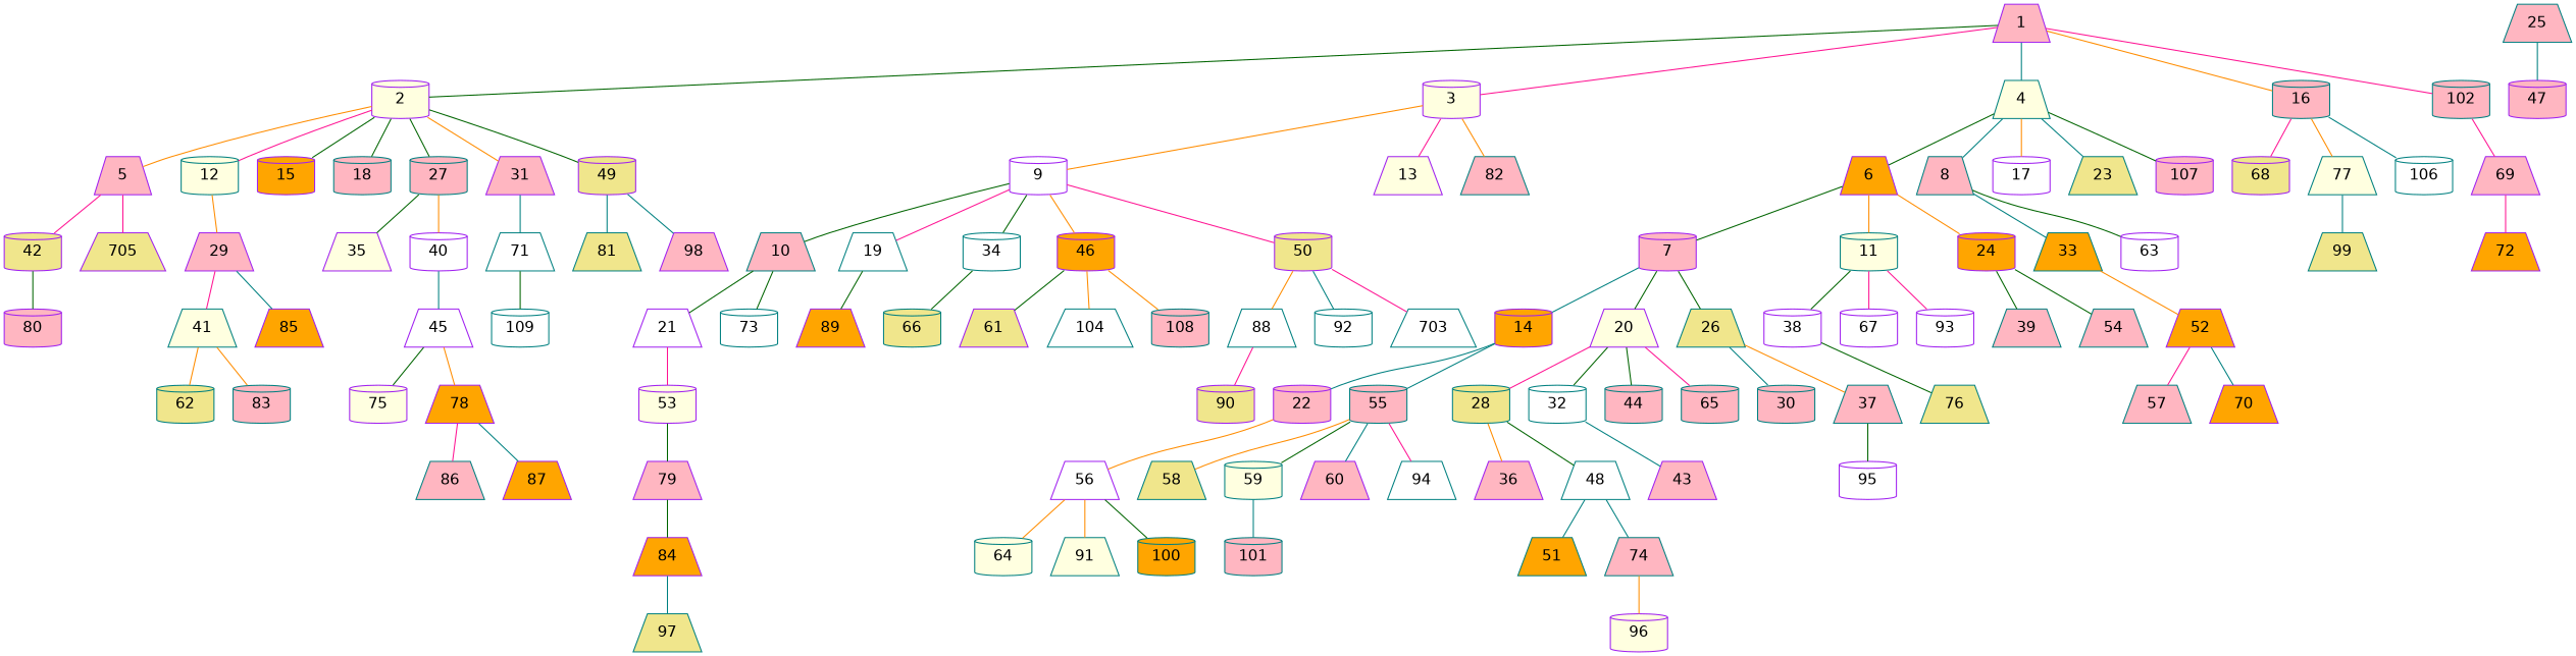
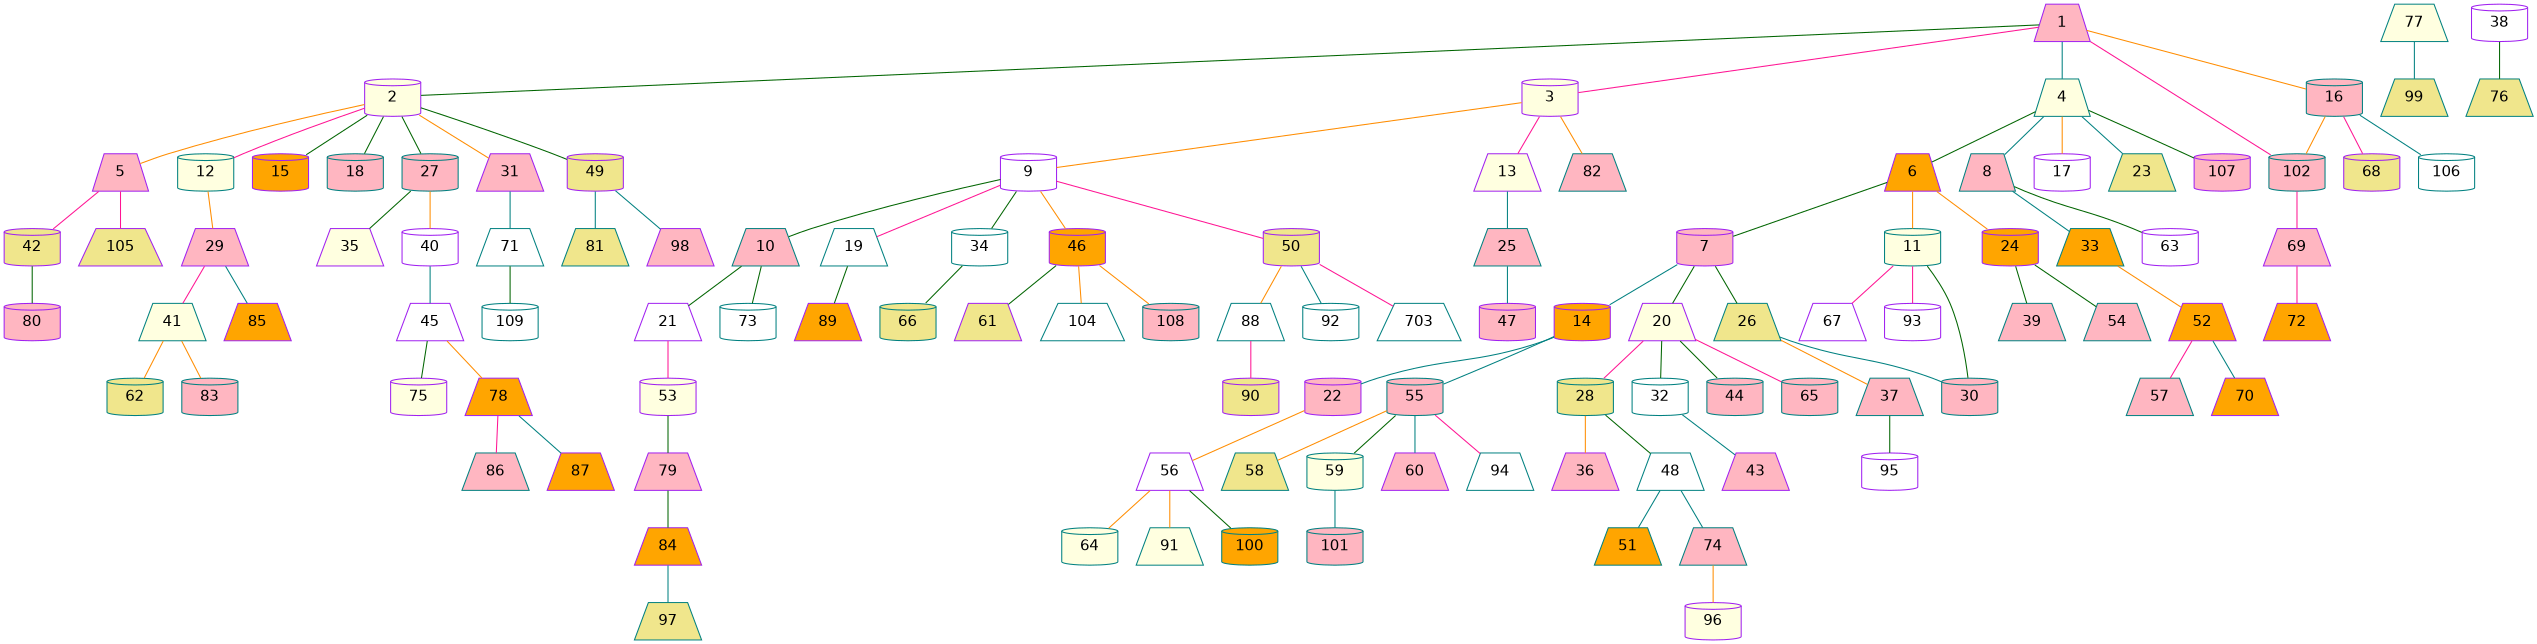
  graph {
    fontname="DejaVu Sans"
    node [color=teal fillcolor=lightpink fontname="DejaVu Sans" shape=trapezium style=filled]
    edge [color=darkgreen fontname="DejaVu Sans"]
    1 [color=purple]
    2 [color=purple fillcolor=lightyellow shape=cylinder]
    3 [color=purple fillcolor=lightyellow shape=cylinder]
    4 [fillcolor=lightyellow]
    16 [shape=cylinder]
    102 [shape=cylinder]
    5 [color=purple]
    12 [fillcolor=lightyellow shape=cylinder]
    15 [color=purple fillcolor=orange shape=cylinder]
    18 [shape=cylinder]
    27 [shape=cylinder]
    31 [color=purple]
    49 [color=purple fillcolor=khaki shape=cylinder]
    9 [color=purple fillcolor=white shape=cylinder]
    13 [color=purple fillcolor=lightyellow]
    82
    6 [color=purple fillcolor=orange]
    8
    17 [color=purple fillcolor=white shape=cylinder]
    23 [fillcolor=khaki]
    107 [color=purple shape=cylinder]
    68 [color=purple fillcolor=khaki shape=cylinder]
    77 [fillcolor=lightyellow]
    106 [fillcolor=white shape=cylinder]
    69 [color=purple]
    42 [color=purple fillcolor=khaki shape=cylinder]
-   105 [color=purple fillcolor=khaki label=705]
+   105 [color=purple fillcolor=khaki]
    29 [color=purple]
    35 [color=purple fillcolor=lightyellow]
    40 [color=purple fillcolor=white shape=cylinder]
    71 [fillcolor=white]
    81 [fillcolor=khaki]
    98 [color=purple]
    10
    19 [fillcolor=white]
    34 [fillcolor=white shape=cylinder]
    46 [color=purple fillcolor=orange shape=cylinder]
    50 [color=purple fillcolor=khaki shape=cylinder]
    25
    7 [color=purple shape=cylinder]
    11 [fillcolor=lightyellow shape=cylinder]
    24 [color=purple fillcolor=orange shape=cylinder]
    33 [fillcolor=orange]
    63 [color=purple fillcolor=white shape=cylinder]
    80 [color=purple shape=cylinder]
    14 [color=purple fillcolor=orange shape=cylinder]
    20 [color=purple fillcolor=lightyellow]
    26 [fillcolor=khaki]
    38 [color=purple fillcolor=white shape=cylinder]
-   67 [color=purple fillcolor=white shape=cylinder]
+   67 [color=purple fillcolor=white]
    93 [color=purple fillcolor=white shape=cylinder]
    39
    54
    22 [color=purple shape=cylinder]
    55 [shape=cylinder]
    28 [fillcolor=khaki shape=cylinder]
    32 [fillcolor=white shape=cylinder]
    44 [shape=cylinder]
    65 [shape=cylinder]
    30 [shape=cylinder]
    37
    52 [color=purple fillcolor=orange]
    21 [color=purple fillcolor=white]
    73 [fillcolor=white shape=cylinder]
    89 [color=purple fillcolor=orange]
    66 [fillcolor=khaki shape=cylinder]
    61 [color=purple fillcolor=khaki]
    104 [fillcolor=white]
    108 [shape=cylinder]
    88 [fillcolor=white]
    92 [fillcolor=white shape=cylinder]
    n72 [fillcolor=white label=703]
    53 [color=purple fillcolor=lightyellow shape=cylinder]
    76 [fillcolor=khaki]
    41 [fillcolor=lightyellow]
    85 [color=purple fillcolor=orange]
    47 [color=purple shape=cylinder]
    56 [color=purple fillcolor=white]
    58 [fillcolor=khaki]
    59 [fillcolor=lightyellow shape=cylinder]
    60 [color=purple]
    94 [fillcolor=white]
    72 [color=purple fillcolor=orange]
    99 [fillcolor=khaki]
    36 [color=purple]
    48 [fillcolor=white]
    43 [color=purple]
    79 [color=purple]
    64 [fillcolor=lightyellow shape=cylinder]
    91 [fillcolor=lightyellow]
    100 [fillcolor=orange shape=cylinder]
    95 [color=purple fillcolor=white shape=cylinder]
    45 [color=purple fillcolor=white]
    51 [fillcolor=orange]
    74
    62 [fillcolor=khaki shape=cylinder]
    83 [shape=cylinder]
    109 [fillcolor=white shape=cylinder]
    57
    70 [color=purple fillcolor=orange]
    75 [color=purple fillcolor=lightyellow shape=cylinder]
    78 [color=purple fillcolor=orange]
    86
    87 [color=purple fillcolor=orange]
    96 [color=purple fillcolor=lightyellow shape=cylinder]
    90 [color=purple fillcolor=khaki shape=cylinder]
    84 [color=purple fillcolor=orange]
    101 [shape=cylinder]
    97 [fillcolor=khaki]
    1 -- 2
    1 -- 3 [color=deeppink]
    1 -- 4 [color=teal]
    1 -- 16 [color=darkorange]
    1 -- 102 [color=deeppink]
    2 -- 5 [color=darkorange]
    2 -- 12 [color=deeppink]
    2 -- 15
    2 -- 18
    2 -- 27
    2 -- 31 [color=darkorange]
    2 -- 49
    3 -- 9 [color=darkorange]
    3 -- 13 [color=deeppink]
    3 -- 82 [color=darkorange]
    4 -- 6
    4 -- 8 [color=teal]
    4 -- 17 [color=darkorange]
    4 -- 23 [color=teal]
    4 -- 107
    16 -- 68 [color=deeppink]
-   16 -- 77 [color=darkorange]
+   16 -- 102 [color=darkorange]
    16 -- 106 [color=teal]
    102 -- 69 [color=deeppink]
    5 -- 42 [color=deeppink]
    5 -- 105 [color=deeppink]
    12 -- 29 [color=darkorange]
    27 -- 35
    27 -- 40 [color=darkorange]
    31 -- 71 [color=teal]
    49 -- 81 [color=teal]
    49 -- 98 [color=teal]
    9 -- 10
    9 -- 19 [color=deeppink]
    9 -- 34
    9 -- 46 [color=darkorange]
    9 -- 50 [color=deeppink]
+   13 -- 25 [color=teal]
    6 -- 7
    6 -- 11 [color=darkorange]
    6 -- 24 [color=darkorange]
    8 -- 33 [color=teal]
    8 -- 63
    77 -- 99 [color=teal]
    69 -- 72 [color=deeppink]
    42 -- 80
    29 -- 41 [color=deeppink]
    29 -- 85 [color=teal]
    40 -- 45 [color=teal]
    71 -- 109
    10 -- 21
    10 -- 73
    19 -- 89
    34 -- 66
    46 -- 61
    46 -- 104 [color=darkorange]
    46 -- 108 [color=darkorange]
    50 -- 88 [color=darkorange]
    50 -- 92 [color=teal]
    50 -- n72 [color=deeppink]
    25 -- 47 [color=teal]
    7 -- 14 [color=teal]
    7 -- 20
    7 -- 26
-   11 -- 38
+   11 -- 30
    11 -- 67 [color=deeppink]
    11 -- 93 [color=deeppink]
    24 -- 39
    24 -- 54
    33 -- 52 [color=darkorange]
    14 -- 22 [color=teal]
    14 -- 55 [color=teal]
    20 -- 28 [color=deeppink]
    20 -- 32
    20 -- 44
    20 -- 65 [color=deeppink]
    26 -- 30 [color=teal]
    26 -- 37 [color=darkorange]
    38 -- 76
    22 -- 56 [color=darkorange]
    55 -- 58 [color=darkorange]
    55 -- 59
    55 -- 60 [color=teal]
    55 -- 94 [color=deeppink]
    28 -- 36 [color=darkorange]
    28 -- 48
    32 -- 43 [color=teal]
    37 -- 95
    52 -- 57 [color=deeppink]
    52 -- 70 [color=teal]
    21 -- 53 [color=deeppink]
    88 -- 90 [color=deeppink]
    53 -- 79
    41 -- 62 [color=darkorange]
    41 -- 83 [color=darkorange]
    56 -- 64 [color=darkorange]
    56 -- 91 [color=darkorange]
    56 -- 100
    59 -- 101 [color=teal]
    48 -- 51 [color=teal]
    48 -- 74 [color=teal]
    79 -- 84
    45 -- 75
    45 -- 78 [color=darkorange]
    74 -- 96 [color=darkorange]
    78 -- 86 [color=deeppink]
    78 -- 87 [color=teal]
    84 -- 97 [color=teal]
  }
